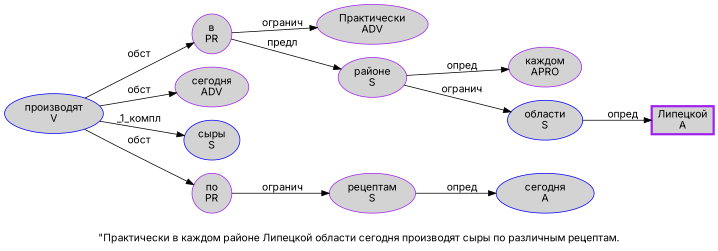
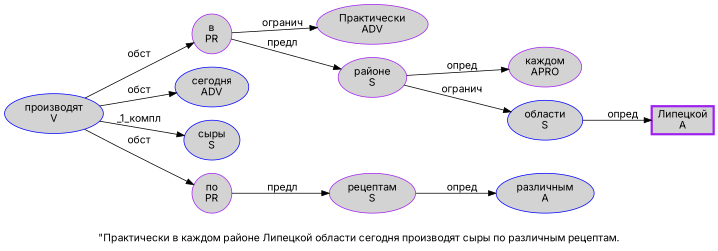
  digraph {
    fontname=Inter
    label="\"Практически в каждом районе Липецкой области сегодня производят сыры по различным рецептам."
    rankdir=LR
    node [color=purple fillcolor=lightgray fontname=Inter penwidth=1 shape=ellipse style=filled]
    edge [fontname=Inter]
    n1 [label="Практически\nADV"]
    n2 [label="в\nPR"]
    n3 [label="районе\nS"]
    n4 [label="каждом\nAPRO"]
    n5 [color=blue label="области\nS"]
    n6 [label="Липецкой\nA" penwidth=3 shape=box]
-   n7 [label="сегодня\nADV"]
+   n7 [color=blue label="сегодня\nADV"]
    n8 [color=blue label="производят\nV"]
    n9 [color=blue label="сыры\nS"]
    n10 [label="по\nPR"]
    n11 [label="рецептам\nS"]
-   n12 [color=blue label="сегодня\nA"]
+   n12 [color=blue label="различным\nA"]
    n2 -> n1 [label="огранич"]
    n2 -> n3 [label="предл"]
    n3 -> n4 [label="опред"]
    n3 -> n5 [label="огранич"]
    n5 -> n6 [label="опред"]
    n8 -> n2 [label="обст"]
    n8 -> n7 [label="обст"]
    n8 -> n9 [label="_1_компл"]
    n8 -> n10 [label="обст"]
-   n10 -> n11 [label="огранич"]
+   n10 -> n11 [label="предл"]
    n11 -> n12 [label="опред"]
  }
